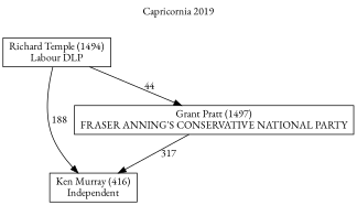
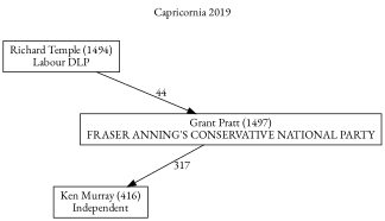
  digraph {
    label="Capricornia 2019"
    labelloc=t
    mclimit=10
    fontname="EB Garamond"
    node [shape=box fontname="EB Garamond"]
    edge [fontname="EB Garamond"]
    n1 [label="Ken Murray (416)\nIndependent"]
    n2 [label="Grant Pratt (1497)\nFRASER ANNING'S CONSERVATIVE NATIONAL PARTY"]
    n3 [label="Richard Temple (1494)\nLabour DLP"]
    n2 -> n1 [label=317]
-   n3 -> n1 [label=188]
    n3 -> n2 [label=44]
  }
